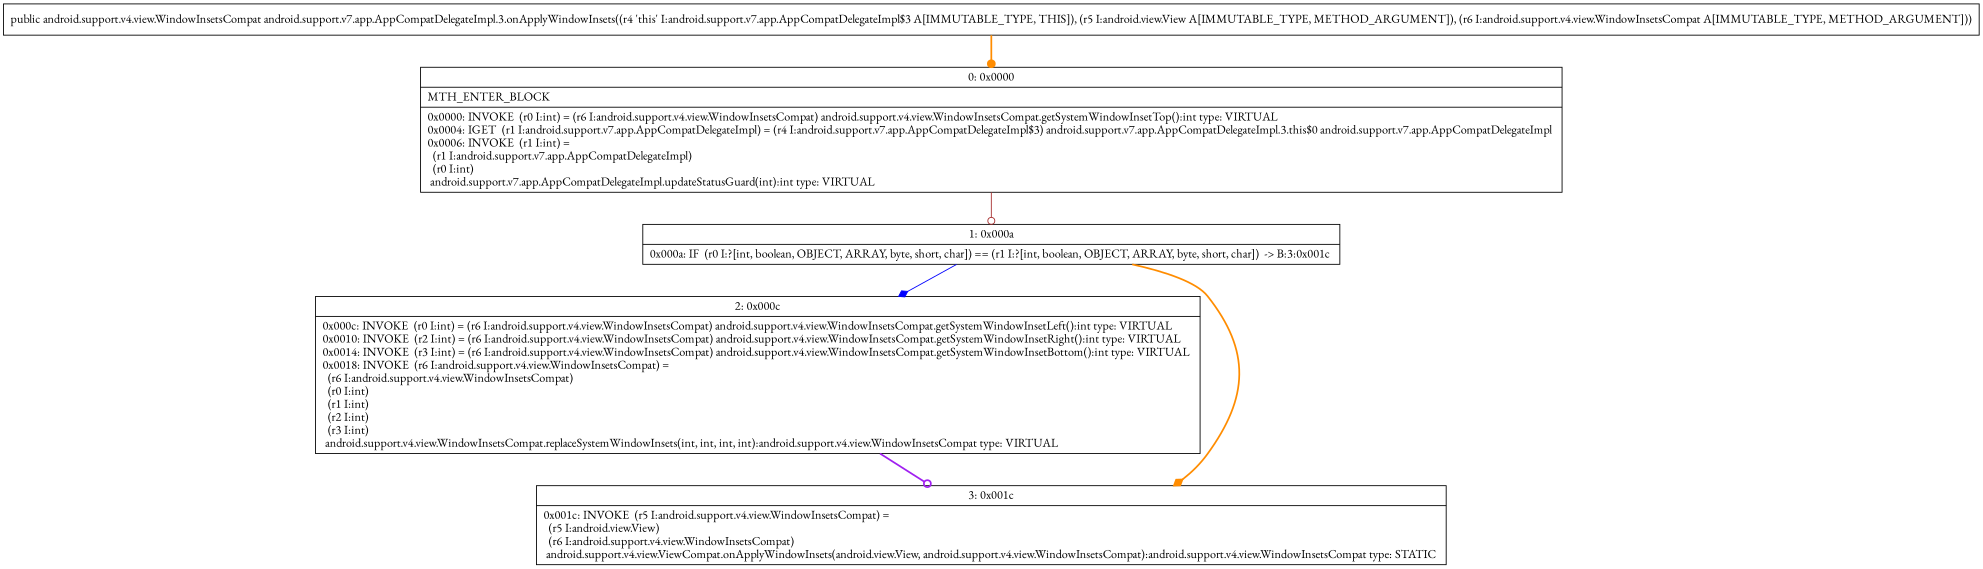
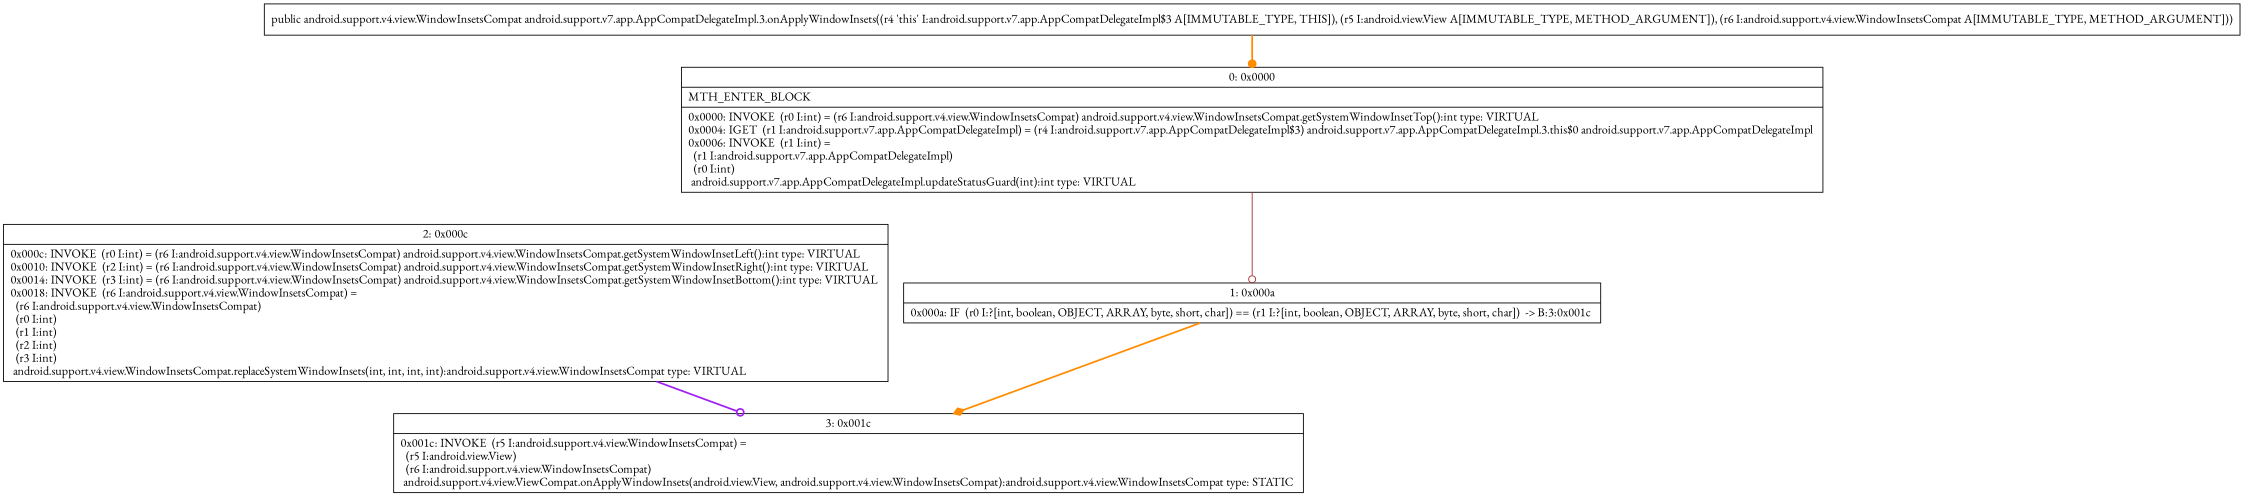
  digraph {
    fontname="EB Garamond"
    node [fontname="EB Garamond" shape=record]
    edge [arrowhead=odot color=darkorange fontname="EB Garamond" style=bold]
    n1 [label="{0\:\ 0x0000|MTH_ENTER_BLOCK\l|0x0000: INVOKE  (r0 I:int) = (r6 I:android.support.v4.view.WindowInsetsCompat) android.support.v4.view.WindowInsetsCompat.getSystemWindowInsetTop():int type: VIRTUAL \l0x0004: IGET  (r1 I:android.support.v7.app.AppCompatDelegateImpl) = (r4 I:android.support.v7.app.AppCompatDelegateImpl$3) android.support.v7.app.AppCompatDelegateImpl.3.this$0 android.support.v7.app.AppCompatDelegateImpl \l0x0006: INVOKE  (r1 I:int) = \l  (r1 I:android.support.v7.app.AppCompatDelegateImpl)\l  (r0 I:int)\l android.support.v7.app.AppCompatDelegateImpl.updateStatusGuard(int):int type: VIRTUAL \l}"]
    n2 [label="{1\:\ 0x000a|0x000a: IF  (r0 I:?[int, boolean, OBJECT, ARRAY, byte, short, char]) == (r1 I:?[int, boolean, OBJECT, ARRAY, byte, short, char])  \-\> B:3:0x001c \l}"]
    n3 [label="{2\:\ 0x000c|0x000c: INVOKE  (r0 I:int) = (r6 I:android.support.v4.view.WindowInsetsCompat) android.support.v4.view.WindowInsetsCompat.getSystemWindowInsetLeft():int type: VIRTUAL \l0x0010: INVOKE  (r2 I:int) = (r6 I:android.support.v4.view.WindowInsetsCompat) android.support.v4.view.WindowInsetsCompat.getSystemWindowInsetRight():int type: VIRTUAL \l0x0014: INVOKE  (r3 I:int) = (r6 I:android.support.v4.view.WindowInsetsCompat) android.support.v4.view.WindowInsetsCompat.getSystemWindowInsetBottom():int type: VIRTUAL \l0x0018: INVOKE  (r6 I:android.support.v4.view.WindowInsetsCompat) = \l  (r6 I:android.support.v4.view.WindowInsetsCompat)\l  (r0 I:int)\l  (r1 I:int)\l  (r2 I:int)\l  (r3 I:int)\l android.support.v4.view.WindowInsetsCompat.replaceSystemWindowInsets(int, int, int, int):android.support.v4.view.WindowInsetsCompat type: VIRTUAL \l}"]
    n4 [label="{3\:\ 0x001c|0x001c: INVOKE  (r5 I:android.support.v4.view.WindowInsetsCompat) = \l  (r5 I:android.view.View)\l  (r6 I:android.support.v4.view.WindowInsetsCompat)\l android.support.v4.view.ViewCompat.onApplyWindowInsets(android.view.View, android.support.v4.view.WindowInsetsCompat):android.support.v4.view.WindowInsetsCompat type: STATIC \l}"]
    n5 [label="{public android.support.v4.view.WindowInsetsCompat android.support.v7.app.AppCompatDelegateImpl.3.onApplyWindowInsets((r4 'this' I:android.support.v7.app.AppCompatDelegateImpl$3 A[IMMUTABLE_TYPE, THIS]), (r5 I:android.view.View A[IMMUTABLE_TYPE, METHOD_ARGUMENT]), (r6 I:android.support.v4.view.WindowInsetsCompat A[IMMUTABLE_TYPE, METHOD_ARGUMENT])) }"]
    n1 -> n2 [color=brown style=solid]
-   n2 -> n3 [arrowhead=diamond color=blue style=solid]
    n2 -> n4 [arrowhead=diamond]
    n3 -> n4 [color=purple]
    n5 -> n1 [arrowhead=dot]
  }
